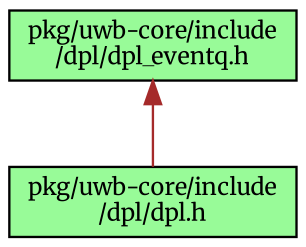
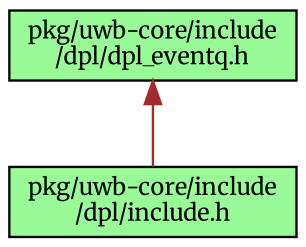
  digraph {
    fontname=Merriweather
    node [color=black fillcolor=palegreen fontname=Merriweather fontsize=10 shape=record style=filled]
    n1 [fontcolor=black height=0.2 label="pkg/uwb-core/include\l/dpl/dpl_eventq.h" width=0.4]
-   n2 [height=0.2 label="pkg/uwb-core/include\l/dpl/dpl.h" width=0.4]
+   n2 [height=0.2 label="pkg/uwb-core/include\l/dpl/include.h" width=0.4]
    n1 -> n2 [color=brown dir=back fontname=Merriweather fontsize=10 labelfontname=Helvetica labelfontsize=10 style=solid]
  }
